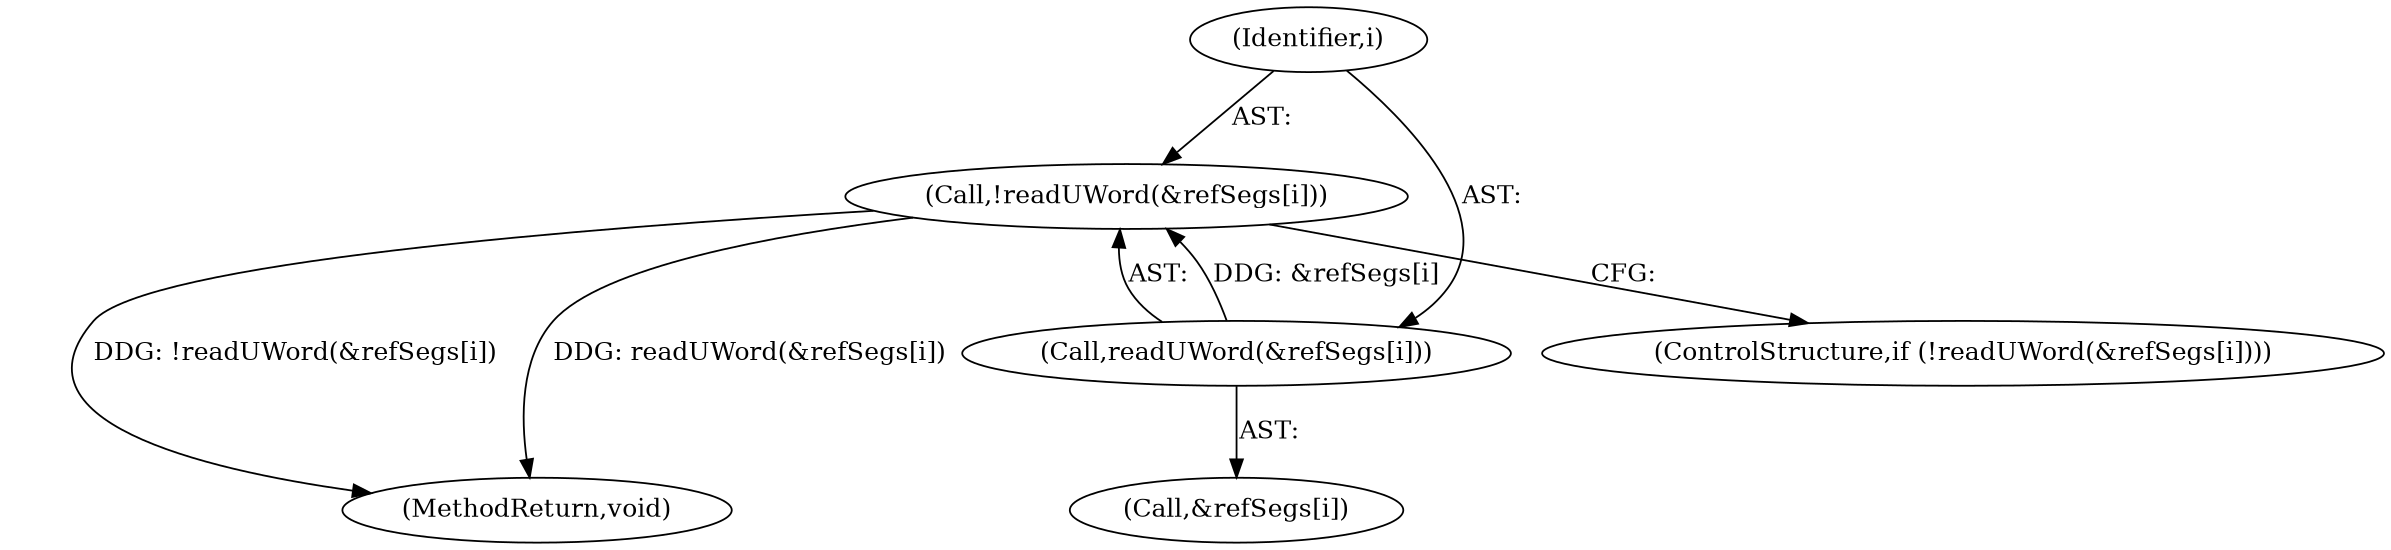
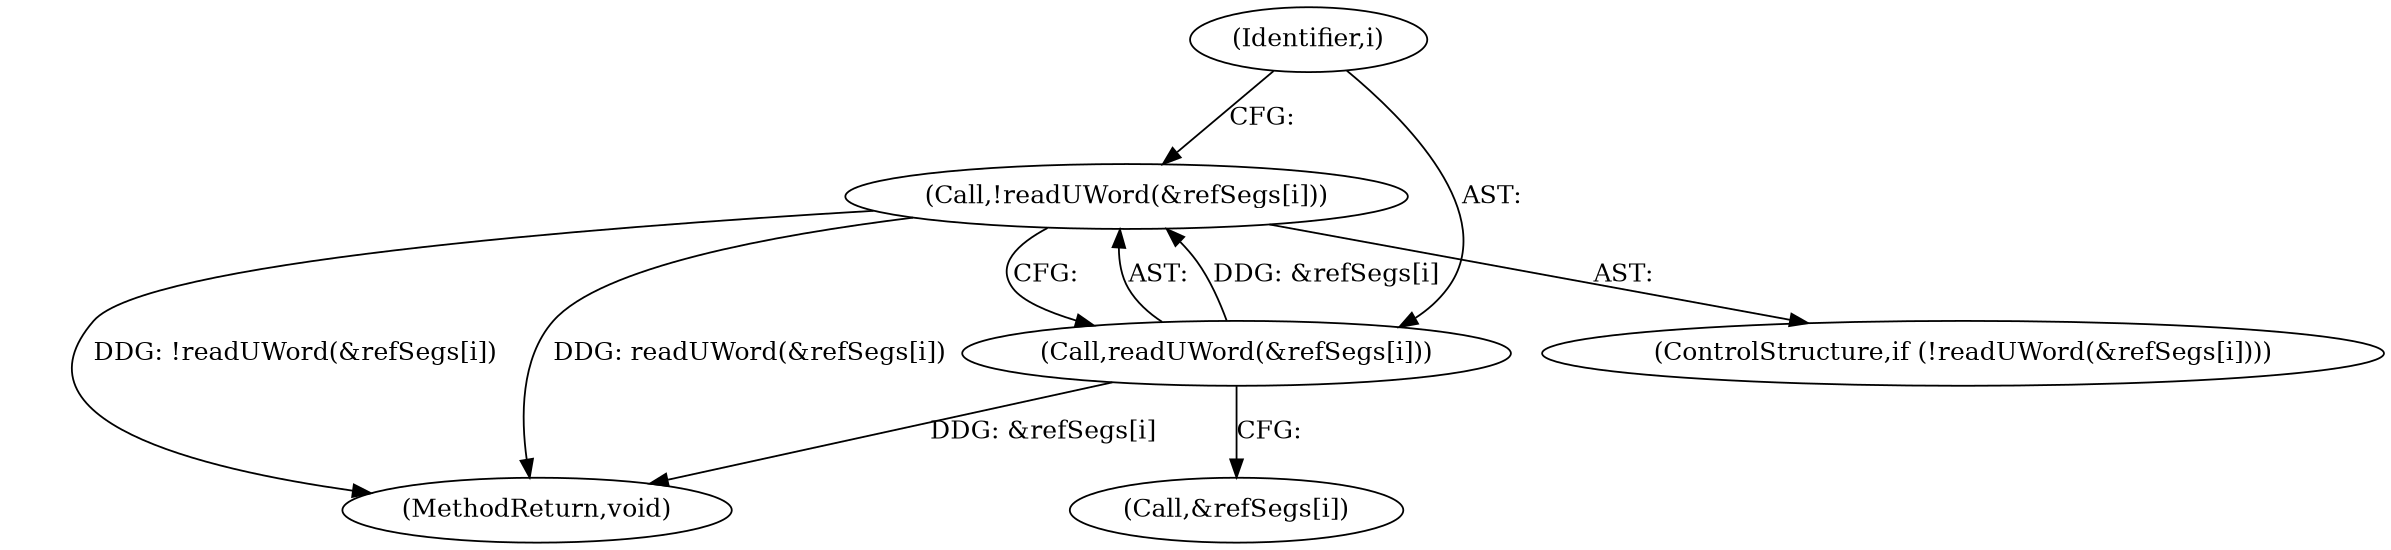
  digraph {
    n1 [label="(Call,!readUWord(&refSegs[i]))"]
    n2 [label="(Call,readUWord(&refSegs[i]))"]
    n3 [label="(ControlStructure,if (!readUWord(&refSegs[i])))"]
    n4 [label="(MethodReturn,void)"]
    n5 [label="(Call,&refSegs[i])"]
    n6 [label="(Identifier,i)"]
-   n1 -> n3 [label="CFG: "]
+   n1 -> n2 [label="CFG: "]
+   n1 -> n3 [label="AST: "]
    n1 -> n4 [label="DDG: !readUWord(&refSegs[i])"]
    n1 -> n4 [label="DDG: readUWord(&refSegs[i])"]
    n2 -> n1 [label="AST: "]
    n2 -> n1 [label="DDG: &refSegs[i]"]
-   n2 -> n5 [label="AST: "]
-   n6 -> n1 [label="AST: "]
+   n2 -> n4 [label="DDG: &refSegs[i]"]
+   n2 -> n5 [label="CFG: "]
+   n6 -> n1 [label="CFG: "]
    n6 -> n2 [label="AST: "]
  }
